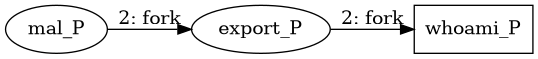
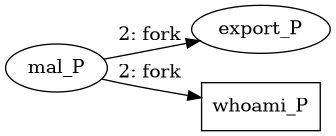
  digraph {
    engine=neato
    fixedsize=false
    fontsize=10
    nodesep=0.3
    rankdir=LR
    ranksep=0
    splines=true
    node [node_type=Process shape=ellipse]
    mal_P
    export_P
    whoami_P [shape=box]
    mal_P -> export_P [label="2: fork"]
-   export_P -> whoami_P [label="2: fork"]
+   mal_P -> whoami_P [label="2: fork"]
  }
